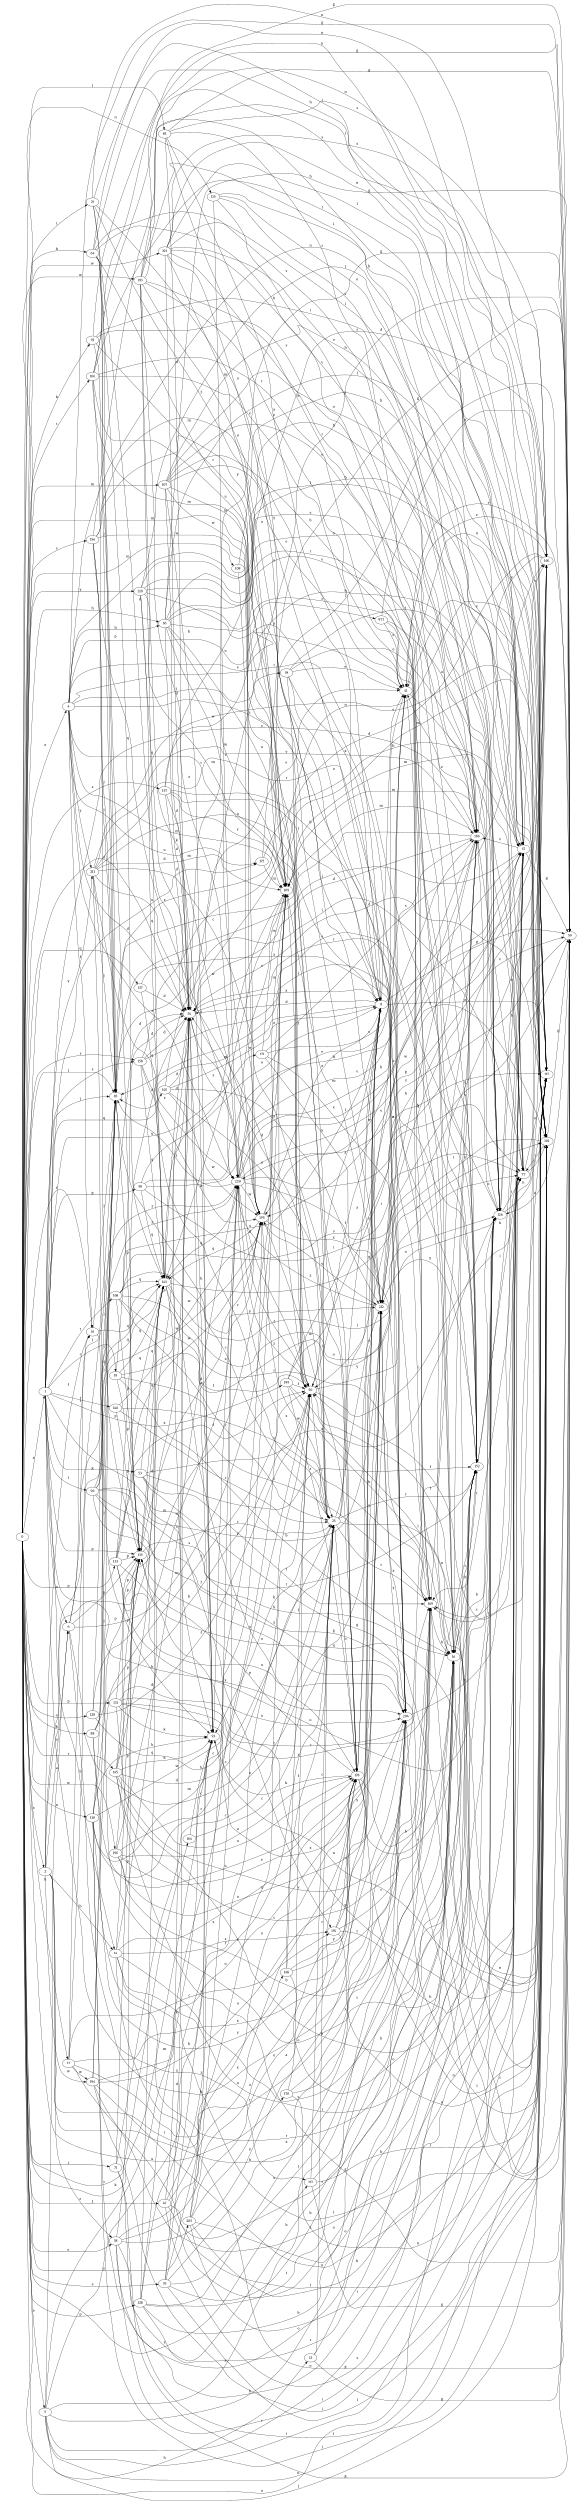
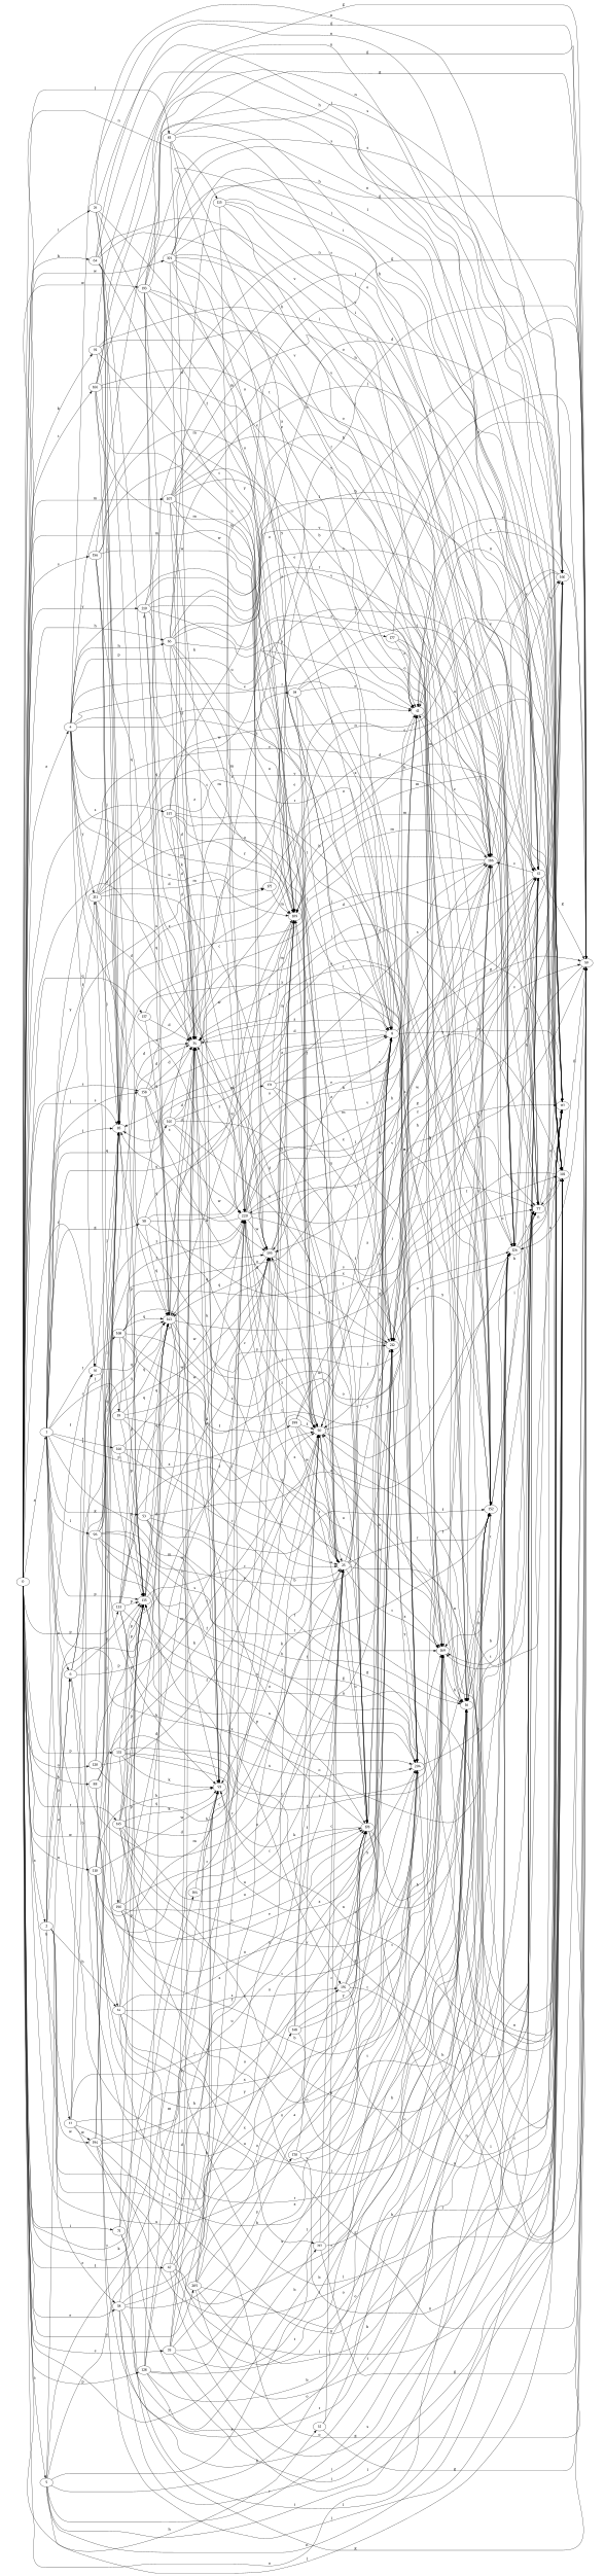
  strict digraph {
    fontname=Merriweather
    rankdir=LR
    node [fontname=Merriweather]
    edge [fontname=Merriweather]
    0
    1
    2
    4
    5
    12
    34
    35
    38
    47
    49
    62
    64
    66
    71
    76
    83
    85
    88
    91
    93
    107
-   108
    109
    110
    115
    120
    126
    128
    131
    133
    137
    145
    156
    157
    158
    164
    166
    170
    190
    191
    193
    205
    210
    217
    6
    14
    19
    53
    58
    96
    135
    140
    146
    159
    168
    171
    175
    186
    199
    204
    211
    16
    143
    148
    194
    25
    41
    59
    98
    101
    117
    152
    169
-   177 [label=977]
+   177
    220
    77
    8
    50
    178
    212
    160
    67
    195
    0 -> 1 [label=a]
    0 -> 2 [label=a]
    0 -> 4 [label=a]
    0 -> 5 [label=a]
    0 -> 12 [label=b]
    0 -> 34 [label=d]
    0 -> 35 [label=e]
    0 -> 38 [label=e]
    0 -> 47 [label=f]
    0 -> 49 [label=f]
    0 -> 62 [label=h]
    0 -> 64 [label=h]
    0 -> 66 [label=h]
    0 -> 71 [label=i]
    0 -> 76 [label=i]
    0 -> 83 [label=j]
    0 -> 85 [label=j]
    0 -> 88 [label=k]
    0 -> 91 [label=k]
    0 -> 93 [label=k]
    0 -> 107 [label=m]
-   0 -> 108 [label=m]
    0 -> 109 [label=m]
    0 -> 110 [label=n]
    0 -> 115 [label=n]
    0 -> 120 [label=o]
    0 -> 126 [label=o]
    0 -> 128 [label=p]
    0 -> 131 [label=p]
    0 -> 133 [label=p]
    0 -> 137 [label=q]
    0 -> 145 [label=r]
    0 -> 156 [label=s]
    0 -> 157 [label=s]
    0 -> 158 [label=s]
    0 -> 164 [label=t]
    0 -> 166 [label=t]
    0 -> 170 [label=u]
    0 -> 190 [label=w]
    0 -> 191 [label=w]
    0 -> 193 [label=w]
    0 -> 205 [label=y]
    0 -> 210 [label=y]
    0 -> 217 [label=z]
    1 -> 85 [label=j]
    1 -> 158 [label=s]
    1 -> 217 [label=z]
    1 -> 6 [label=a]
    1 -> 14 [label=b]
    1 -> 19 [label=c]
    1 -> 53 [label=g]
    1 -> 58 [label=g]
    1 -> 96 [label=l]
    1 -> 135 [label=p]
    1 -> 140 [label=q]
    1 -> 146 [label=r]
    1 -> 159 [label=s]
    1 -> 168 [label=t]
    1 -> 171 [label=u]
    1 -> 175 [label=u]
    1 -> 186 [label=v]
    1 -> 199 [label=x]
    1 -> 204 [label=x]
    1 -> 211 [label=y]
    2 -> 38 [label=e]
    2 -> 49 [label=f]
    2 -> 109 [label=m]
    2 -> 6 [label=a]
    2 -> 14 [label=b]
    2 -> 16 [label=b]
    2 -> 143 [label=q]
    2 -> 148 [label=r]
    2 -> 194 [label=w]
    4 -> 34 [label=d]
    4 -> 49 [label=f]
    4 -> 66 [label=h]
    4 -> 109 [label=m]
    4 -> 175 [label=u]
    4 -> 211 [label=y]
    4 -> 25 [label=c]
    4 -> 41 [label=e]
    4 -> 59 [label=g]
    4 -> 98 [label=l]
    4 -> 101 [label=l]
    4 -> 117 [label=n]
    4 -> 152 [label=r]
    4 -> 169 [label=t]
    4 -> 177 [label=u]
    4 -> 220 [label=z]
    5 -> 109 [label=m]
    5 -> 6 [label=a]
    5 -> 204 [label=x]
    5 -> 16 [label=b]
    5 -> 25 [label=c]
    5 -> 101 [label=l]
    5 -> 117 [label=n]
    5 -> 152 [label=r]
    5 -> 77 [label=i]
    12 -> 85 [label=j]
    12 -> 159 [label=s]
    12 -> 204 [label=x]
    12 -> 194 [label=w]
    12 -> 101 [label=l]
    12 -> 169 [label=t]
    12 -> 220 [label=z]
    34 -> 93 [label=k]
    34 -> 135 [label=p]
    34 -> 59 [label=g]
    34 -> 152 [label=r]
    34 -> 220 [label=z]
    34 -> 8 [label=a]
    35 -> 34 [label=d]
    35 -> 93 [label=k]
    35 -> 204 [label=x]
    35 -> 16 [label=b]
    35 -> 101 [label=l]
    35 -> 169 [label=t]
    35 -> 50 [label=f]
    38 -> 126 [label=o]
    38 -> 135 [label=p]
    38 -> 16 [label=b]
    38 -> 77 [label=i]
    38 -> 8 [label=a]
    38 -> 178 [label=u]
    38 -> 212 [label=y]
    47 -> 34 [label=d]
    47 -> 126 [label=o]
    47 -> 152 [label=r]
    47 -> 220 [label=z]
    47 -> 178 [label=u]
    47 -> 160 [label=s]
    49 -> 85 [label=j]
    49 -> 126 [label=o]
    49 -> 143 [label=q]
    62 -> 16 [label=b]
    62 -> 25 [label=c]
    62 -> 59 [label=g]
    64 -> 85 [label=j]
    64 -> 109 [label=m]
    64 -> 135 [label=p]
    64 -> 186 [label=v]
    64 -> 16 [label=b]
    64 -> 143 [label=q]
    64 -> 117 [label=n]
    64 -> 67 [label=h]
    66 -> 34 [label=d]
    66 -> 109 [label=m]
    66 -> 126 [label=o]
    66 -> 186 [label=v]
    66 -> 59 [label=g]
    66 -> 101 [label=l]
    66 -> 152 [label=r]
    66 -> 178 [label=u]
    66 -> 67 [label=h]
    66 -> 195 [label=w]
    71 -> 135 [label=p]
    71 -> 25 [label=c]
    71 -> 59 [label=g]
    71 -> 101 [label=l]
    76 -> 34 [label=d]
    76 -> 85 [label=j]
    76 -> 101 [label=l]
    76 -> 117 [label=n]
    76 -> 8 [label=a]
    76 -> 50 [label=f]
    83 -> 34 [label=d]
    83 -> 59 [label=g]
    83 -> 152 [label=r]
    83 -> 8 [label=a]
    83 -> 212 [label=y]
    83 -> 160 [label=s]
    85 -> 135 [label=p]
    85 -> 25 [label=c]
    85 -> 77 [label=i]
    88 -> 34 [label=d]
    88 -> 85 [label=j]
    88 -> 152 [label=r]
    88 -> 50 [label=f]
    88 -> 178 [label=u]
    91 -> 85 [label=j]
    91 -> 186 [label=v]
    91 -> 25 [label=c]
    91 -> 117 [label=n]
    91 -> 77 [label=i]
    93 -> 34 [label=d]
    93 -> 204 [label=x]
    93 -> 220 [label=z]
    107 -> 34 [label=d]
    107 -> 93 [label=k]
    107 -> 109 [label=m]
    107 -> 126 [label=o]
    107 -> 186 [label=v]
    107 -> 16 [label=b]
    107 -> 41 [label=e]
    107 -> 67 [label=h]
    107 -> 195 [label=w]
-   108 -> 67 [label=h]
-   108 -> 195 [label=w]
    109 -> 143 [label=q]
    109 -> 220 [label=z]
    109 -> 50 [label=f]
    110 -> 85 [label=j]
    110 -> 93 [label=k]
    110 -> 109 [label=m]
    110 -> 126 [label=o]
    110 -> 135 [label=p]
    110 -> 101 [label=l]
    110 -> 50 [label=r]
    110 -> 212 [label=y]
    110 -> 195 [label=w]
    115 -> 126 [label=o]
    115 -> 186 [label=v]
    115 -> 152 [label=r]
    115 -> 220 [label=z]
    115 -> 67 [label=h]
    120 -> 85 [label=j]
    120 -> 25 [label=c]
    120 -> 50 [label=f]
    120 -> 195 [label=w]
    126 -> 109 [label=m]
    126 -> 16 [label=b]
    126 -> 117 [label=n]
    126 -> 77 [label=i]
    126 -> 67 [label=h]
    128 -> 93 [label=k]
    128 -> 204 [label=x]
    128 -> 16 [label=b]
    128 -> 143 [label=q]
    128 -> 152 [label=r]
    128 -> 169 [label=t]
    128 -> 50 [label=f]
    131 -> 93 [label=k]
    131 -> 135 [label=p]
    131 -> 204 [label=x]
    131 -> 117 [label=n]
    131 -> 152 [label=r]
    131 -> 169 [label=t]
    131 -> 67 [label=h]
    133 -> 34 [label=d]
    133 -> 126 [label=o]
    133 -> 135 [label=p]
    133 -> 204 [label=x]
    133 -> 143 [label=q]
    133 -> 117 [label=n]
    133 -> 50 [label=f]
    133 -> 195 [label=w]
    137 -> 34 [label=d]
    137 -> 204 [label=x]
    137 -> 143 [label=q]
    145 -> 34 [label=d]
    145 -> 93 [label=k]
    145 -> 135 [label=p]
    145 -> 186 [label=v]
    145 -> 143 [label=q]
    145 -> 25 [label=c]
    145 -> 59 [label=g]
    145 -> 169 [label=t]
    145 -> 178 [label=u]
    156 -> 85 [label=j]
    156 -> 135 [label=p]
    156 -> 220 [label=z]
    156 -> 8 [label=a]
    156 -> 212 [label=y]
    156 -> 67 [label=h]
    156 -> 195 [label=w]
    157 -> 34 [label=d]
    157 -> 16 [label=b]
    157 -> 169 [label=t]
    157 -> 50 [label=f]
    157 -> 160 [label=s]
    157 -> 67 [label=h]
    157 -> 195 [label=w]
    158 -> 34 [label=d]
    158 -> 126 [label=o]
    158 -> 143 [label=q]
    158 -> 25 [label=c]
    158 -> 117 [label=n]
    158 -> 195 [label=w]
    164 -> 93 [label=k]
    164 -> 25 [label=c]
    166 -> 85 [label=j]
    166 -> 109 [label=m]
    166 -> 41 [label=e]
    166 -> 59 [label=g]
    166 -> 101 [label=l]
    166 -> 169 [label=t]
    166 -> 178 [label=u]
    166 -> 160 [label=s]
    170 -> 204 [label=x]
    170 -> 117 [label=n]
    170 -> 169 [label=t]
    170 -> 50 [label=f]
    190 -> 135 [label=p]
    190 -> 204 [label=x]
    190 -> 16 [label=b]
    190 -> 41 [label=e]
    190 -> 220 [label=z]
    190 -> 8 [label=a]
    190 -> 178 [label=u]
    191 -> 34 [label=d]
    191 -> 109 [label=m]
    191 -> 126 [label=o]
    191 -> 186 [label=v]
    191 -> 101 [label=l]
    191 -> 117 [label=n]
    191 -> 152 [label=r]
    191 -> 77 [label=i]
    191 -> 8 [label=a]
    191 -> 160 [label=s]
    193 -> 93 [label=k]
    193 -> 16 [label=b]
    193 -> 143 [label=q]
    193 -> 41 [label=e]
    193 -> 59 [label=g]
    193 -> 101 [label=l]
    193 -> 117 [label=n]
    193 -> 220 [label=z]
    193 -> 77 [label=i]
    193 -> 8 [label=a]
    205 -> 93 [label=k]
    205 -> 126 [label=o]
    205 -> 220 [label=z]
    205 -> 77 [label=i]
    205 -> 8 [label=a]
    205 -> 178 [label=u]
    205 -> 67 [label=h]
    210 -> 34 [label=d]
    210 -> 109 [label=m]
    210 -> 186 [label=v]
    210 -> 204 [label=x]
    210 -> 143 [label=q]
    210 -> 101 [label=l]
    210 -> 152 [label=r]
    210 -> 67 [label=h]
    217 -> 16 [label=b]
    217 -> 25 [label=c]
    217 -> 59 [label=g]
    217 -> 101 [label=l]
    6 -> 49 [label=f]
    6 -> 109 [label=m]
    6 -> 135 [label=p]
    6 -> 204 [label=x]
    6 -> 25 [label=c]
    6 -> 220 [label=z]
    14 -> 34 [label=d]
    14 -> 135 [label=p]
    14 -> 159 [label=s]
    14 -> 186 [label=v]
    14 -> 59 [label=g]
    14 -> 101 [label=l]
    14 -> 77 [label=i]
    14 -> 178 [label=u]
    19 -> 34 [label=d]
    19 -> 135 [label=p]
    19 -> 16 [label=b]
    19 -> 143 [label=q]
    19 -> 169 [label=t]
    19 -> 77 [label=i]
    53 -> 126 [label=o]
    53 -> 204 [label=x]
    53 -> 143 [label=q]
    53 -> 59 [label=g]
    53 -> 152 [label=r]
    53 -> 169 [label=t]
    58 -> 143 [label=q]
    58 -> 101 [label=l]
    58 -> 77 [label=i]
    58 -> 8 [label=a]
    58 -> 67 [label=h]
    96 -> 85 [label=j]
    96 -> 204 [label=x]
    96 -> 16 [label=b]
    96 -> 143 [label=q]
    96 -> 59 [label=g]
    96 -> 152 [label=r]
    96 -> 212 [label=y]
    96 -> 195 [label=w]
    135 -> 143 [label=q]
    135 -> 25 [label=c]
    135 -> 195 [label=w]
    140 -> 34 [label=d]
    140 -> 41 [label=e]
    140 -> 8 [label=a]
    140 -> 178 [label=u]
    140 -> 212 [label=y]
    140 -> 195 [label=w]
    146 -> 135 [label=p]
    146 -> 25 [label=c]
    146 -> 169 [label=t]
    146 -> 195 [label=w]
    159 -> 117 [label=n]
    159 -> 169 [label=t]
    159 -> 178 [label=u]
    159 -> 212 [label=y]
    159 -> 67 [label=h]
    168 -> 135 [label=p]
    168 -> 143 [label=q]
    168 -> 25 [label=c]
    168 -> 169 [label=t]
    168 -> 8 [label=a]
    168 -> 50 [label=f]
    168 -> 212 [label=y]
    168 -> 160 [label=s]
    171 -> 109 [label=m]
    171 -> 186 [label=v]
    171 -> 204 [label=x]
    171 -> 212 [label=y]
    171 -> 160 [label=s]
    175 -> 109 [label=m]
    175 -> 59 [label=g]
    175 -> 67 [label=h]
    186 -> 34 [label=d]
    186 -> 85 [label=j]
    186 -> 109 [label=m]
    186 -> 126 [label=o]
    186 -> 41 [label=e]
    186 -> 169 [label=t]
    186 -> 212 [label=y]
    186 -> 195 [label=w]
    199 -> 186 [label=v]
    199 -> 16 [label=b]
    199 -> 101 [label=l]
    199 -> 50 [label=f]
    199 -> 178 [label=u]
    199 -> 67 [label=h]
    204 -> 101 [label=l]
    204 -> 212 [label=y]
    204 -> 67 [label=h]
    211 -> 85 [label=j]
    211 -> 93 [label=k]
    211 -> 109 [label=m]
    211 -> 186 [label=v]
    211 -> 25 [label=c]
    211 -> 101 [label=l]
    211 -> 152 [label=r]
    211 -> 220 [label=z]
    211 -> 8 [label=a]
    211 -> 50 [label=f]
    16 -> 186 [label=v]
    16 -> 117 [label=n]
    16 -> 152 [label=r]
    143 -> 34 [label=d]
    143 -> 93 [label=k]
    143 -> 109 [label=m]
    143 -> 126 [label=o]
    143 -> 59 [label=g]
    143 -> 101 [label=l]
    143 -> 178 [label=u]
    148 -> 126 [label=o]
    148 -> 25 [label=c]
    148 -> 169 [label=t]
    148 -> 50 [label=f]
    148 -> 212 [label=y]
    194 -> 85 [label=j]
    194 -> 101 [label=l]
    194 -> 117 [label=n]
    194 -> 77 [label=i]
    194 -> 8 [label=a]
    194 -> 50 [label=f]
    194 -> 178 [label=u]
    25 -> 34 [label=d]
    25 -> 93 [label=k]
    25 -> 41 [label=e]
    25 -> 117 [label=n]
    25 -> 152 [label=r]
    25 -> 169 [label=t]
    25 -> 220 [label=z]
    25 -> 8 [label=a]
    25 -> 178 [label=u]
    25 -> 212 [label=y]
    25 -> 195 [label=w]
    41 -> 117 [label=n]
    41 -> 169 [label=t]
    41 -> 77 [label=i]
    59 -> 34 [label=d]
    59 -> 85 [label=j]
    59 -> 126 [label=o]
    59 -> 41 [label=e]
    59 -> 169 [label=t]
    59 -> 220 [label=z]
    98 -> 126 [label=o]
    98 -> 204 [label=x]
    98 -> 41 [label=e]
    98 -> 77 [label=i]
    98 -> 8 [label=a]
    98 -> 50 [label=f]
    101 -> 34 [label=d]
    101 -> 109 [label=m]
    101 -> 41 [label=e]
    101 -> 59 [label=g]
    101 -> 77 [label=i]
    101 -> 50 [label=f]
    101 -> 212 [label=y]
    117 -> 50 [label=f]
    152 -> 85 [label=j]
    152 -> 16 [label=b]
    152 -> 77 [label=i]
    152 -> 212 [label=y]
    152 -> 67 [label=h]
    169 -> 16 [label=b]
    177 -> 126 [label=o]
    177 -> 16 [label=b]
    177 -> 41 [label=e]
    177 -> 160 [label=s]
    220 -> 85 [label=j]
    220 -> 186 [label=v]
    220 -> 143 [label=q]
    220 -> 41 [label=e]
    220 -> 59 [label=g]
    220 -> 117 [label=n]
    220 -> 77 [label=i]
    220 -> 50 [label=f]
    220 -> 160 [label=s]
    220 -> 67 [label=h]
    220 -> 195 [label=w]
    77 -> 186 [label=v]
    77 -> 101 [label=l]
    77 -> 117 [label=n]
    77 -> 169 [label=t]
    8 -> 34 [label=d]
    8 -> 85 [label=j]
    8 -> 41 [label=e]
    8 -> 59 [label=g]
    8 -> 117 [label=n]
    8 -> 50 [label=f]
    50 -> 34 [label=d]
    50 -> 126 [label=o]
    50 -> 25 [label=c]
    50 -> 220 [label=z]
    50 -> 77 [label=i]
    50 -> 8 [label=a]
+   50 -> 178 [label=u]
    178 -> 93 [label=k]
    178 -> 135 [label=p]
    178 -> 16 [label=b]
    178 -> 117 [label=n]
    178 -> 152 [label=r]
    178 -> 8 [label=a]
    178 -> 212 [label=y]
    178 -> 195 [label=w]
    212 -> 109 [label=m]
    212 -> 204 [label=x]
    212 -> 41 [label=e]
    212 -> 220 [label=z]
    160 -> 34 [label=d]
    160 -> 135 [label=p]
    160 -> 186 [label=v]
    160 -> 41 [label=e]
    160 -> 169 [label=t]
    160 -> 212 [label=y]
    160 -> 195 [label=w]
    67 -> 85 [label=j]
    67 -> 109 [label=m]
    67 -> 126 [label=o]
    67 -> 186 [label=v]
    67 -> 59 [label=g]
    67 -> 169 [label=t]
    67 -> 50 [label=f]
    67 -> 160 [label=s]
    195 -> 109 [label=m]
    195 -> 204 [label=x]
    195 -> 143 [label=q]
    195 -> 8 [label=a]
    195 -> 212 [label=y]
  }
